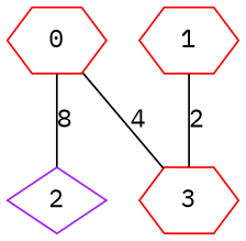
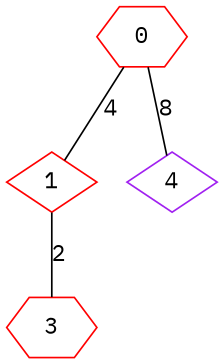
  graph {
    fontname="IBM Plex Mono"
    node [color=red fontname="IBM Plex Mono" shape=hexagon weight=1]
    edge [fontname="IBM Plex Mono" style=solid]
    0
-   1
-   4 [color=purple shape=diamond weight=4 label=2]
+   1 [shape=diamond]
+   4 [color=purple shape=diamond weight=4]
    3
-   0 -- 3 [label=4]
+   0 -- 1 [label=4]
    0 -- 4 [label=8]
    1 -- 3 [label=2]
  }
